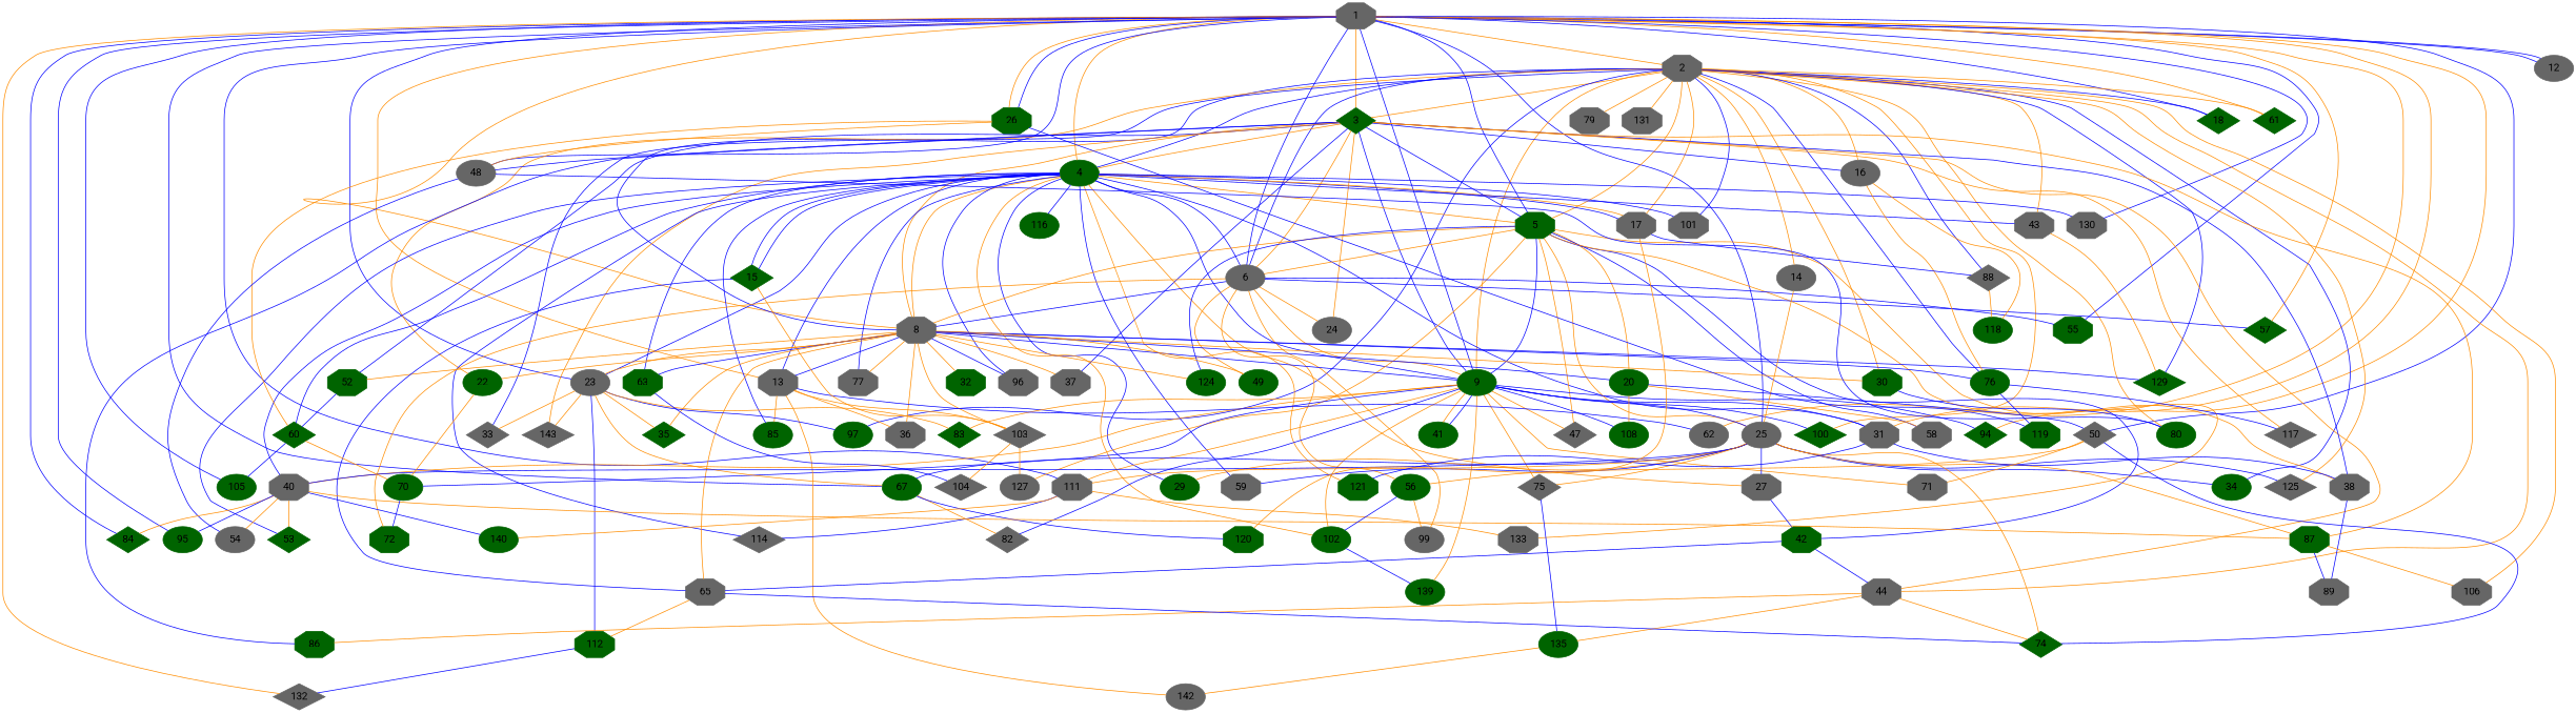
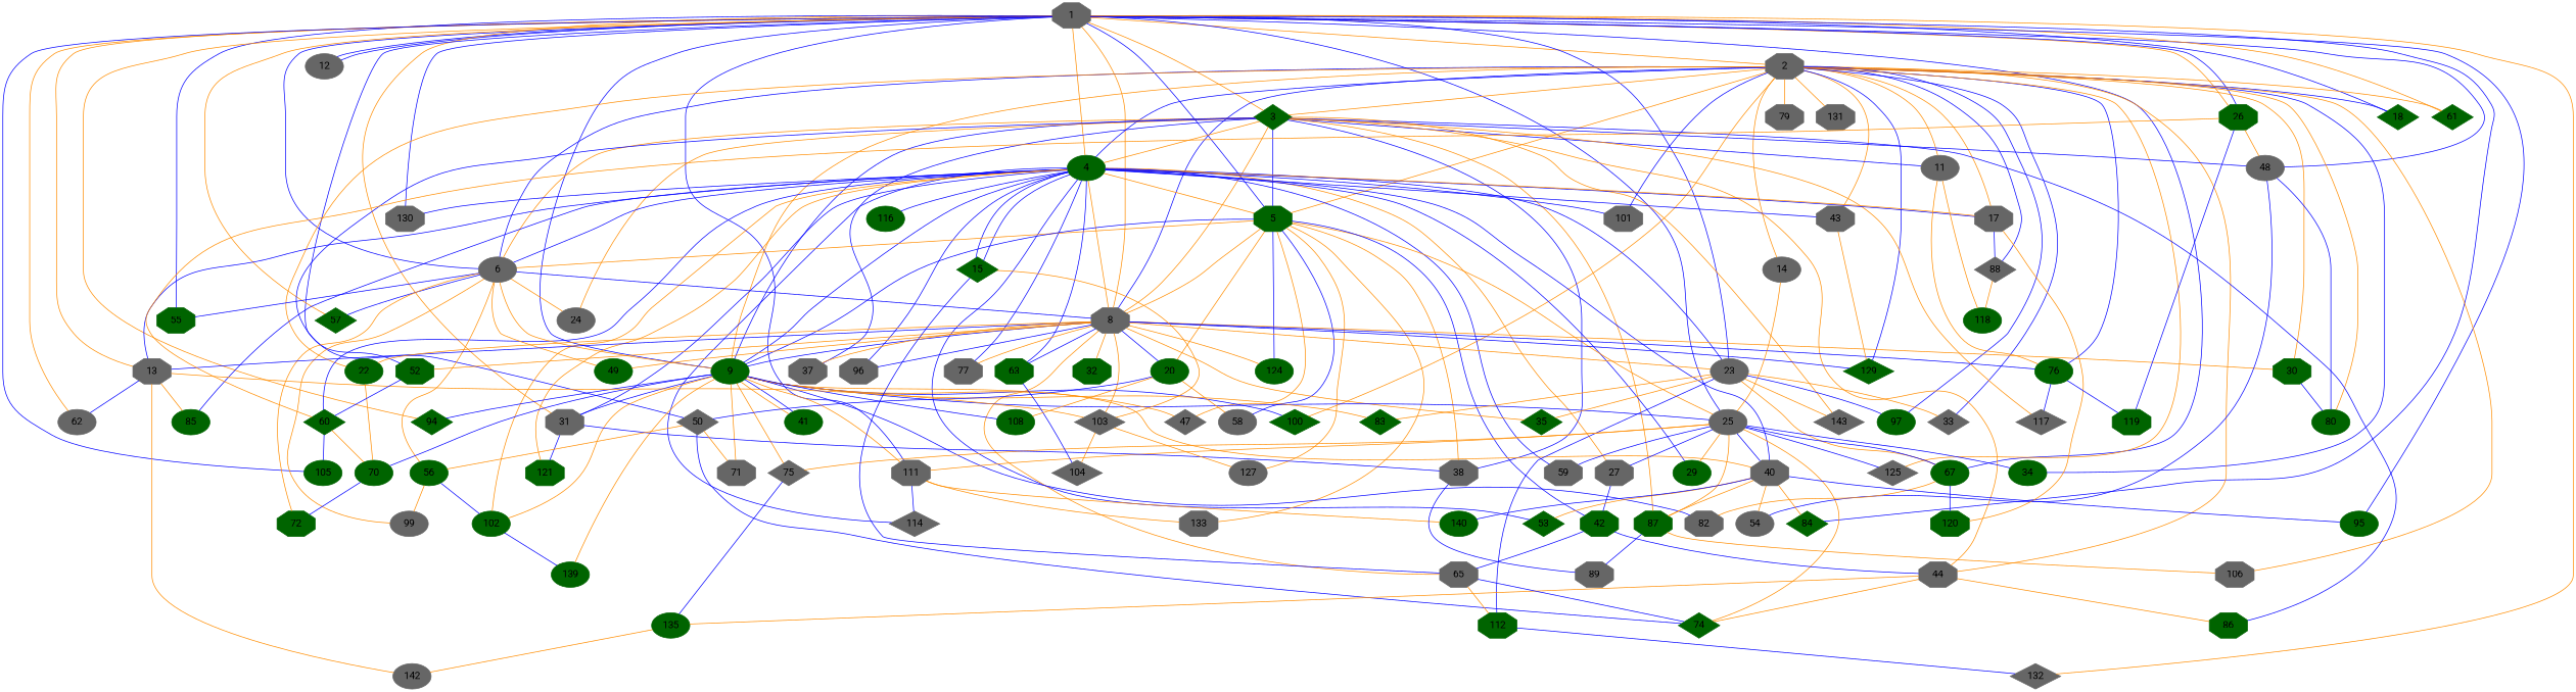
  graph {
    fontname=Roboto
    node [color=darkgreen fontname=Roboto shape=octagon style=filled]
    edge [color=darkorange fontname=Roboto]
    1 [color=gray40 super="+122"]
    2 [color=gray40 super="+7"]
    3 [shape=diamond super="+28"]
    4 [shape=ellipse super="+10"]
    5 [super="+17"]
    6 [color=gray40 shape=ellipse super="+46"]
    8 [color=gray40 super="+11"]
    9 [shape=ellipse super="+51"]
    12 [color=gray40 shape=ellipse]
    13 [color=gray40 super="+21"]
    18 [shape=diamond]
    23 [color=gray40 shape=ellipse super="+68"]
    25 [color=gray40 shape=ellipse super="+136"]
    26 [super="+134"]
    31 [color=gray40 super="+73"]
    48 [color=gray40 shape=ellipse super="+110"]
    50 [color=gray40 shape=diamond super="+78"]
    55
    57 [shape=diamond]
    61 [shape=diamond]
    62 [color=gray40 shape=ellipse]
    67 [shape=ellipse super="+91"]
    84 [shape=diamond]
    94 [shape=diamond]
    95 [shape=ellipse]
    105 [shape=ellipse]
    111 [color=gray40 super="+123"]
    130 [color=gray40]
    132 [color=gray40 shape=diamond]
    14 [color=gray40 shape=ellipse]
-   16 [color=gray40 shape=ellipse super="+45"]
+   16 [color=gray40 shape=ellipse super="+45" label=11]
    n32 [color=gray40 label=17 super="+113"]
    22 [shape=ellipse]
    30
    33 [color=gray40 shape=diamond]
    34 [shape=ellipse]
    43 [color=gray40 super="+66"]
    44 [color=gray40 super="+64"]
    76 [shape=ellipse super="+126"]
    79 [color=gray40]
    80 [shape=ellipse super="+98"]
    88 [color=gray40 shape=diamond]
    97 [shape=ellipse]
    100 [shape=diamond]
    101 [color=gray40]
    106 [color=gray40]
    125 [color=gray40 shape=diamond]
    129 [shape=diamond super="+138"]
    131 [color=gray40]
    24 [color=gray40 shape=ellipse]
    37 [color=gray40]
    38 [color=gray40 super="+81"]
    52
    86
    87 [super="+128"]
    117 [color=gray40 shape=diamond]
    143 [color=gray40 shape=diamond]
    15 [shape=diamond super="+93"]
    27 [color=gray40]
    29 [shape=ellipse super="+141"]
    40 [color=gray40 super="+69"]
    53 [shape=diamond]
    59 [color=gray40]
    60 [shape=diamond]
    63
    77 [color=gray40]
    85 [shape=ellipse]
    96 [color=gray40]
    102 [shape=ellipse]
    114 [color=gray40 shape=diamond]
    116 [shape=ellipse]
    121
    20 [shape=ellipse super="+39"]
    42
    47 [color=gray40 shape=diamond]
-   58 [color=gray40]
+   58 [color=gray40 shape=ellipse]
    124 [shape=ellipse]
    127 [color=gray40 shape=ellipse]
    133 [color=gray40]
    49 [shape=ellipse]
    56 [shape=ellipse super="+115"]
    72
    99 [color=gray40 shape=ellipse]
    32
    35 [shape=diamond]
-   36 [color=gray40]
    65 [color=gray40 super="+109"]
    103 [color=gray40 shape=diamond super="+107"]
    41 [shape=ellipse]
    70 [shape=ellipse super="+137"]
    71 [color=gray40]
    75 [color=gray40 shape=diamond super="+90"]
-   82 [color=gray40 shape=diamond]
+   82 [color=gray40]
    83 [shape=diamond]
    108 [shape=ellipse]
    139 [shape=ellipse]
    142 [color=gray40 shape=ellipse]
    112
    74 [shape=diamond super="+92"]
    119
    54 [color=gray40 shape=ellipse]
    120
    140 [shape=ellipse]
    118 [shape=ellipse]
    135 [shape=ellipse]
    89 [color=gray40]
    104 [color=gray40 shape=diamond]
    1 -- 2 [weight=2]
    1 -- 3 [weight=2]
    1 -- 4 [weight=2]
    1 -- 5 [color=blue]
    1 -- 6 [color=blue weight=2]
    1 -- 8
    1 -- 9 [color=blue]
    1 -- 12 [color=blue]
    1 -- 12 [color=blue]
    1 -- 13
    1 -- 18 [color=blue]
    1 -- 23 [color=blue]
    1 -- 25 [color=blue]
    1 -- 26
    1 -- 26 [color=blue]
    1 -- 31
    1 -- 48 [color=blue]
    1 -- 50 [color=blue]
    1 -- 55 [color=blue]
    1 -- 57
    1 -- 61
    1 -- 62
    1 -- 67 [color=blue]
    1 -- 84 [color=blue]
    1 -- 94
    1 -- 95 [color=blue]
    1 -- 105 [color=blue]
    1 -- 111 [color=blue weight=2]
    1 -- 130 [color=blue]
    1 -- 132
    2 -- 3 [weight=2]
    2 -- 4 [color=blue weight=4]
    2 -- 5 [weight=2]
    2 -- 6 [color=blue weight=2]
    2 -- 8 [color=blue weight=2]
    2 -- 9 [weight=2]
    2 -- 18 [color=blue]
    2 -- 61
    2 -- 14
    2 -- 16 [weight=2]
    2 -- n32
    2 -- 22
    2 -- 30
    2 -- 33 [color=blue]
    2 -- 34 [color=blue]
    2 -- 43 [weight=2]
    2 -- 44
    2 -- 76 [color=blue]
    2 -- 79 [weight=2]
    2 -- 80
    2 -- 88 [color=blue]
    2 -- 97 [color=blue]
    2 -- 100
    2 -- 101 [color=blue]
    2 -- 106
    2 -- 125
    2 -- 129 [color=blue]
    2 -- 131
    3 -- 4 [weight=2]
    3 -- 5 [color=blue]
    3 -- 6
    3 -- 8
    3 -- 9 [color=blue]
    3 -- 48 [color=blue]
    3 -- 16 [color=blue]
    3 -- 44
    3 -- 24
    3 -- 37 [color=blue]
    3 -- 38 [color=blue]
    3 -- 52 [color=blue]
    3 -- 86 [color=blue]
    3 -- 87
    3 -- 117
    3 -- 143
    4 -- 5 [weight=3]
    4 -- 6 [color=blue weight=2]
    4 -- 8 [weight=3]
    4 -- 9 [color=blue weight=2]
    4 -- 13 [color=blue]
    4 -- 23 [color=blue]
    4 -- 31 [color=blue]
    4 -- 130 [color=blue]
    4 -- n32 [color=blue]
    4 -- n32
    4 -- 43 [color=blue]
    4 -- 101 [color=blue]
    4 -- 15 [color=blue]
    4 -- 15 [color=blue]
    4 -- 27
    4 -- 29 [color=blue weight=2]
    4 -- 40 [color=blue]
    4 -- 53 [color=blue]
    4 -- 59 [color=blue]
    4 -- 60 [color=blue]
    4 -- 63 [color=blue]
    4 -- 77 [color=blue]
    4 -- 85 [color=blue]
    4 -- 96 [color=blue]
    4 -- 102
    4 -- 114 [color=blue]
    4 -- 116 [color=blue]
    4 -- 121
    5 -- 6
    5 -- 8
    5 -- 9 [color=blue]
    5 -- 25
    5 -- 38
    5 -- 20
    5 -- 42 [color=blue]
    5 -- 47
    5 -- 58 [color=blue]
    5 -- 124 [color=blue]
    5 -- 127
    5 -- 133
    6 -- 8 [color=blue]
    6 -- 9
    6 -- 55 [color=blue]
    6 -- 57 [color=blue]
    6 -- 24
    6 -- 49
    6 -- 56
    6 -- 72
    6 -- 99
    8 -- 9 [color=blue]
    8 -- 13 [color=blue]
    8 -- 23
    8 -- 22
    8 -- 30
    8 -- 76 [color=blue]
    8 -- 129 [color=blue]
    8 -- 37
    8 -- 52
    8 -- 63 [color=blue]
    8 -- 77
    8 -- 96 [color=blue]
    8 -- 20 [color=blue weight=2]
    8 -- 124
    8 -- 49
    8 -- 32 [weight=2]
    8 -- 35
-   8 -- 36
    8 -- 65
    8 -- 103
    9 -- 25 [color=blue]
    9 -- 31 [color=blue]
    9 -- 94 [color=blue]
    9 -- 111
    9 -- 100 [color=blue]
    9 -- 40
    9 -- 102
    9 -- 47
    9 -- 41
    9 -- 41 [color=blue]
    9 -- 70 [color=blue]
    9 -- 71
    9 -- 75 [weight=2]
    9 -- 82 [color=blue]
    9 -- 83
    9 -- 108 [color=blue]
    9 -- 139
    13 -- 62 [color=blue]
    13 -- 85
-   13 -- 36
    13 -- 103
    13 -- 142
    23 -- 67
    23 -- 33
    23 -- 97 [color=blue]
    23 -- 143
    23 -- 35
    23 -- 83
    23 -- 112 [color=blue]
    25 -- 67 [color=blue]
    25 -- 111
    25 -- 34 [color=blue]
    25 -- 125 [color=blue]
    25 -- 87
    25 -- 27 [color=blue]
    25 -- 29
    25 -- 40 [color=blue]
    25 -- 59 [color=blue]
    25 -- 75
    25 -- 74
    26 -- 48
    26 -- 60
    26 -- 119 [color=blue]
    31 -- 38 [color=blue]
    31 -- 121 [color=blue]
    48 -- 80 [color=blue]
    48 -- 54 [color=blue]
    50 -- 56
    50 -- 71
    50 -- 74 [color=blue]
    67 -- 82
    67 -- 120 [color=blue]
    111 -- 114 [color=blue]
    111 -- 133
    111 -- 140
    14 -- 25
    16 -- 76
    16 -- 118
    n32 -- 88 [color=blue]
    n32 -- 120
    22 -- 70
    30 -- 80 [color=blue]
    43 -- 129
    44 -- 86
    44 -- 74
    44 -- 135
    76 -- 117 [color=blue]
    76 -- 119 [color=blue]
    88 -- 118
    38 -- 89 [color=blue]
    52 -- 60 [color=blue]
    87 -- 106
    87 -- 89 [color=blue]
    15 -- 65 [color=blue]
    15 -- 103
    27 -- 42 [color=blue]
    40 -- 84
    40 -- 95 [color=blue]
    40 -- 87
    40 -- 53
    40 -- 54
    40 -- 140 [color=blue]
    60 -- 105 [color=blue]
    60 -- 70
    63 -- 104 [color=blue]
    102 -- 139 [color=blue]
    20 -- 50 [color=blue weight=2]
    20 -- 58
    20 -- 108
    42 -- 44 [color=blue]
    42 -- 65 [color=blue]
    56 -- 102 [color=blue]
    56 -- 99
    65 -- 112
    65 -- 74 [color=blue]
    103 -- 127
    103 -- 104
    70 -- 72 [color=blue]
    75 -- 135 [color=blue]
    112 -- 132 [color=blue]
    135 -- 142
  }
